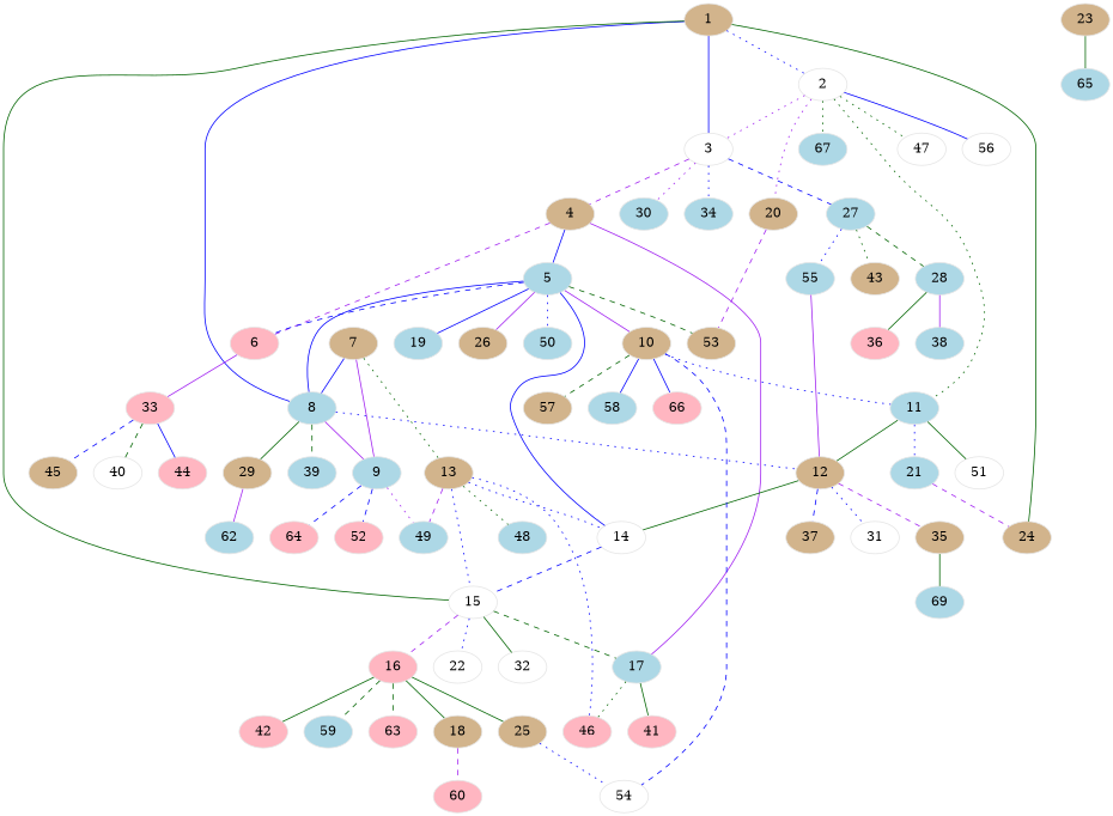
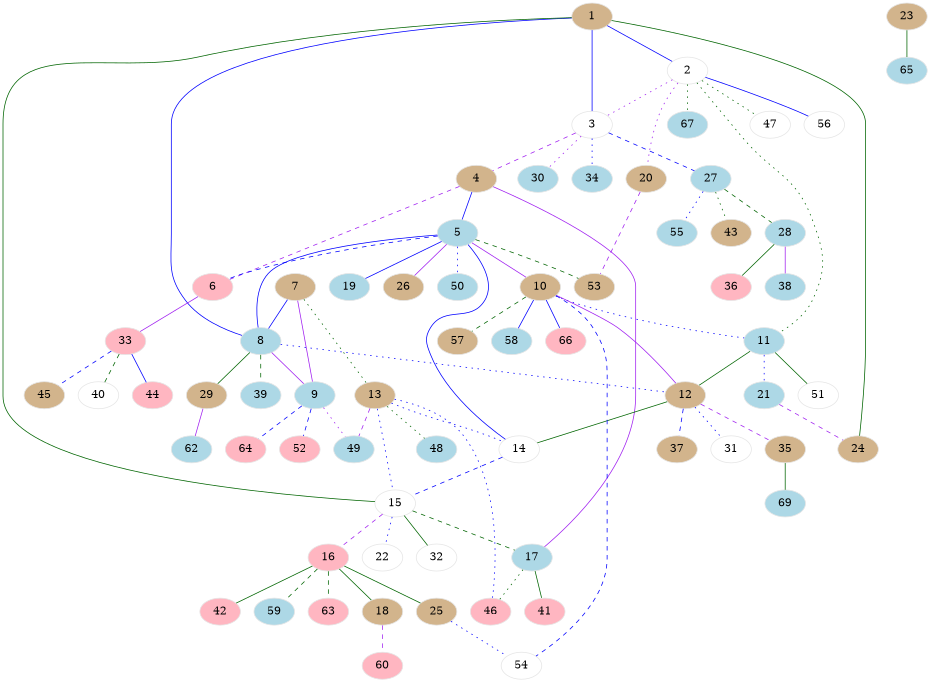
  graph {
    node [color=gray90 fillcolor=lightblue style=filled]
    edge [color=blue style=solid]
    1 [fillcolor=tan]
    2 [fillcolor=white]
    3 [fillcolor=white]
    8
    15 [fillcolor=white]
    24 [fillcolor=tan]
    11
    20 [fillcolor=tan]
    47 [fillcolor=white]
    56 [fillcolor=white]
    67
    4 [fillcolor=tan]
    27
    30
    34
    9
    12 [fillcolor=tan]
    29 [fillcolor=tan]
    39
    17
    16 [fillcolor=lightpink]
    22 [fillcolor=white]
    32 [fillcolor=white]
    21
    51 [fillcolor=white]
    53 [fillcolor=tan]
    5
    6 [fillcolor=lightpink]
    28
    43 [fillcolor=tan]
    55
    10 [fillcolor=tan]
    14 [fillcolor=white]
    19
    26 [fillcolor=tan]
    50
    33 [fillcolor=lightpink]
    46 [fillcolor=lightpink]
    41 [fillcolor=lightpink]
    23 [fillcolor=tan]
    65
    54 [fillcolor=white]
    57 [fillcolor=tan]
    58
    66 [fillcolor=lightpink]
    40 [fillcolor=white]
    44 [fillcolor=lightpink]
    45 [fillcolor=tan]
    7 [fillcolor=tan]
    13 [fillcolor=tan]
    49
    52 [fillcolor=lightpink]
    64 [fillcolor=lightpink]
    48
    31 [fillcolor=white]
    35 [fillcolor=tan]
    37 [fillcolor=tan]
    62
    n59 [label=69]
    18 [fillcolor=tan]
    25 [fillcolor=tan]
    42 [fillcolor=lightpink]
    59
    63 [fillcolor=lightpink]
    60 [fillcolor=lightpink]
    36 [fillcolor=lightpink]
    38
-   1 -- 2 [style=dotted]
+   1 -- 2
    1 -- 3
    1 -- 8
    1 -- 15 [color=darkgreen]
    1 -- 24 [color=darkgreen]
    2 -- 3 [color=purple style=dotted]
    2 -- 11 [color=darkgreen style=dotted]
    2 -- 20 [color=purple style=dotted]
    2 -- 47 [color=darkgreen style=dotted]
    2 -- 56
    2 -- 67 [color=darkgreen style=dotted]
    3 -- 4 [color=purple style=dashed]
    3 -- 27 [style=dashed]
    3 -- 30 [color=purple style=dotted]
    3 -- 34 [style=dotted]
    8 -- 9 [color=purple]
    8 -- 12 [style=dotted]
    8 -- 29 [color=darkgreen]
    8 -- 39 [color=darkgreen style=dashed]
    15 -- 17 [color=darkgreen style=dashed]
    15 -- 16 [color=purple style=dashed]
    15 -- 22 [style=dotted]
    15 -- 32 [color=darkgreen]
    11 -- 12 [color=darkgreen]
    11 -- 21 [style=dotted]
    11 -- 51 [color=darkgreen]
    20 -- 53 [color=purple style=dashed]
    4 -- 17 [color=purple]
    4 -- 5
    4 -- 6 [color=purple style=dashed]
    27 -- 28 [color=darkgreen style=dashed]
    27 -- 43 [color=darkgreen style=dotted]
    27 -- 55 [style=dotted]
    9 -- 49 [color=purple style=dotted]
    9 -- 52 [style=dashed]
    9 -- 64 [style=dashed]
    12 -- 14 [color=darkgreen]
    12 -- 31 [style=dotted]
    12 -- 35 [color=purple style=dashed]
    12 -- 37 [style=dashed]
    29 -- 62 [color=purple]
    17 -- 46 [color=darkgreen style=dotted]
    17 -- 41 [color=darkgreen]
    16 -- 18 [color=darkgreen]
    16 -- 25 [color=darkgreen]
    16 -- 42 [color=darkgreen]
    16 -- 59 [color=darkgreen style=dashed]
    16 -- 63 [color=darkgreen style=dashed]
    21 -- 24 [color=purple style=dashed]
    5 -- 8
    5 -- 53 [color=darkgreen style=dashed]
    5 -- 6 [style=dashed]
    5 -- 10 [color=purple]
    5 -- 14
    5 -- 19
    5 -- 26 [color=purple]
    5 -- 50 [style=dotted]
    6 -- 33 [color=purple]
    28 -- 36 [color=darkgreen]
    28 -- 38 [color=purple]
    10 -- 11 [style=dotted]
-   55 -- 12 [color=purple]
+   10 -- 12 [color=purple]
    10 -- 54 [style=dashed]
    10 -- 57 [color=darkgreen style=dashed]
    10 -- 58
    10 -- 66
    14 -- 15 [style=dashed]
    33 -- 40 [color=darkgreen style=dashed]
    33 -- 44
    33 -- 45 [style=dashed]
    23 -- 65 [color=darkgreen]
    7 -- 8
    7 -- 9 [color=purple]
    7 -- 13 [color=darkgreen style=dotted]
    13 -- 15 [style=dotted]
    13 -- 14 [style=dotted]
    13 -- 46 [style=dotted]
    13 -- 49 [color=purple style=dashed]
    13 -- 48 [color=darkgreen style=dotted]
    35 -- n59 [color=darkgreen]
    18 -- 60 [color=purple style=dashed]
    25 -- 54 [style=dotted]
  }
